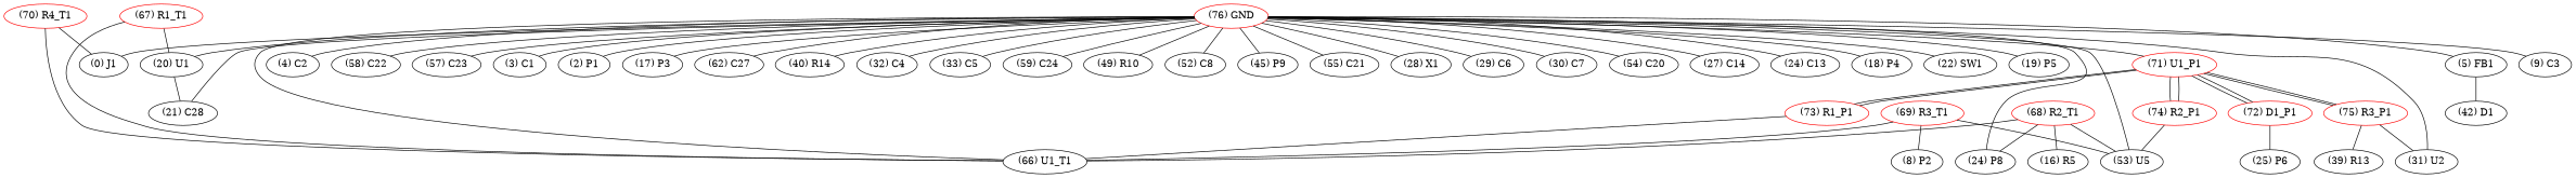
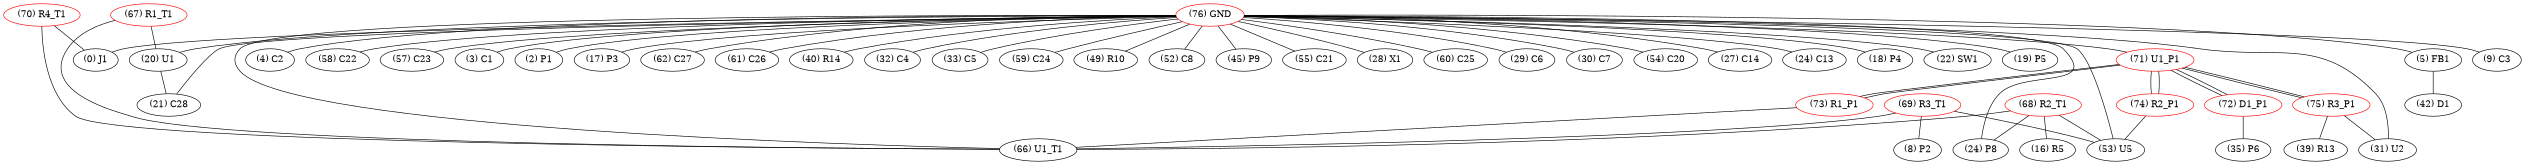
  graph {
    n1 [color=red label="(67) R1_T1"]
    n2 [label="(20) U1"]
    n3 [label="(66) U1_T1"]
    n4 [label="(21) C28"]
    n5 [color=red label="(68) R2_T1"]
    n6 [label="(16) R5"]
    n7 [label="(24) P8"]
    n8 [label="(53) U5"]
    n9 [color=red label="(69) R3_T1"]
    n10 [label="(8) P2"]
    n11 [color=red label="(70) R4_T1"]
    n12 [label="(0) J1"]
    n13 [color=red label="(71) U1_P1"]
    n14 [color=red label="(72) D1_P1"]
    n15 [color=red label="(74) R2_P1"]
    n16 [color=red label="(75) R3_P1"]
    n17 [color=red label="(73) R1_P1"]
-   n18 [label="(25) P6"]
+   n18 [label="(35) P6"]
    n19 [label="(31) U2"]
    n20 [label="(39) R13"]
    n21 [label="(42) D1"]
    n22 [color=red label="(76) GND"]
    n23 [label="(5) FB1"]
    n24 [label="(9) C3"]
    n25 [label="(4) C2"]
    n26 [label="(58) C22"]
    n27 [label="(57) C23"]
    n28 [label="(3) C1"]
    n29 [label="(2) P1"]
    n30 [label="(17) P3"]
    n31 [label="(62) C27"]
+   n32 [label="(61) C26"]
    n33 [label="(40) R14"]
    n34 [label="(32) C4"]
    n35 [label="(33) C5"]
    n36 [label="(59) C24"]
    n37 [label="(49) R10"]
    n38 [label="(52) C8"]
    n39 [label="(45) P9"]
    n40 [label="(55) C21"]
    n41 [label="(28) X1"]
+   n42 [label="(60) C25"]
    n43 [label="(29) C6"]
    n44 [label="(30) C7"]
    n45 [label="(54) C20"]
    n46 [label="(27) C14"]
    n47 [label="(24) C13"]
    n48 [label="(18) P4"]
    n49 [label="(22) SW1"]
    n50 [label="(19) P5"]
    n1 -- n2
    n1 -- n3
    n2 -- n4
    n5 -- n3
    n5 -- n6
    n5 -- n7
    n5 -- n8
    n9 -- n3
    n9 -- n8
    n9 -- n10
    n11 -- n3
    n11 -- n12
    n13 -- n14
    n13 -- n15
    n13 -- n16
    n13 -- n17
    n14 -- n13
    n14 -- n18
    n15 -- n8
    n15 -- n13
    n16 -- n13
    n16 -- n19
    n16 -- n20
    n17 -- n3
    n17 -- n13
    n22 -- n2
    n22 -- n3
    n22 -- n4
    n22 -- n7
    n22 -- n8
    n22 -- n12
    n22 -- n13
    n22 -- n19
    n22 -- n23
    n22 -- n24
    n22 -- n25
    n22 -- n26
    n22 -- n27
    n22 -- n28
    n22 -- n29
    n22 -- n30
    n22 -- n31
+   n22 -- n32
    n22 -- n33
    n22 -- n34
    n22 -- n35
    n22 -- n36
    n22 -- n37
    n22 -- n38
    n22 -- n39
    n22 -- n40
    n22 -- n41
+   n22 -- n42
    n22 -- n43
    n22 -- n44
    n22 -- n45
    n22 -- n46
    n22 -- n47
    n22 -- n48
    n22 -- n49
    n22 -- n50
    n23 -- n21
  }
